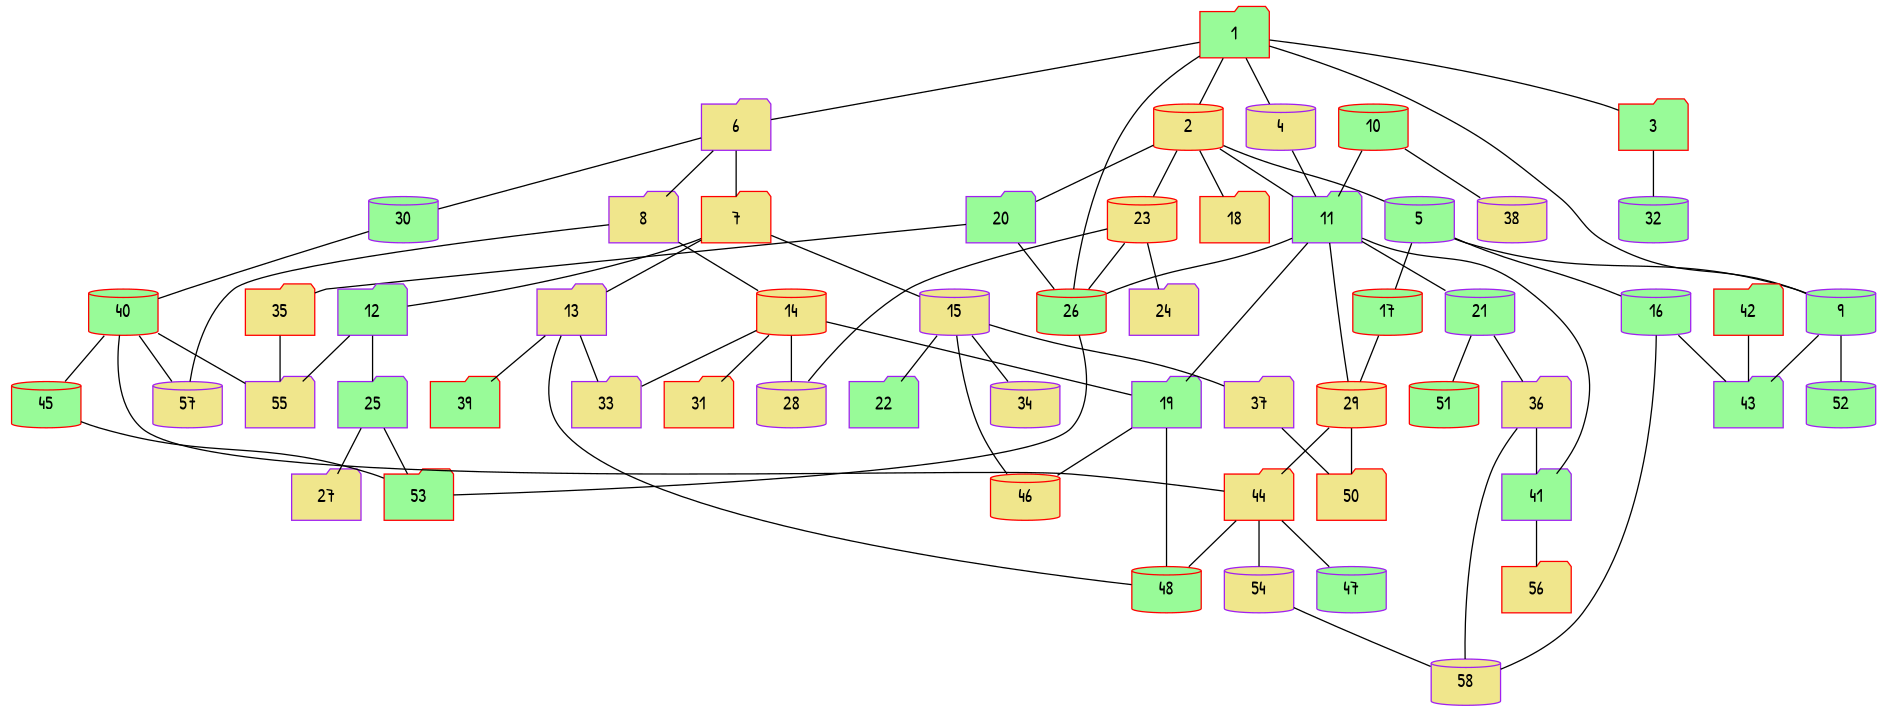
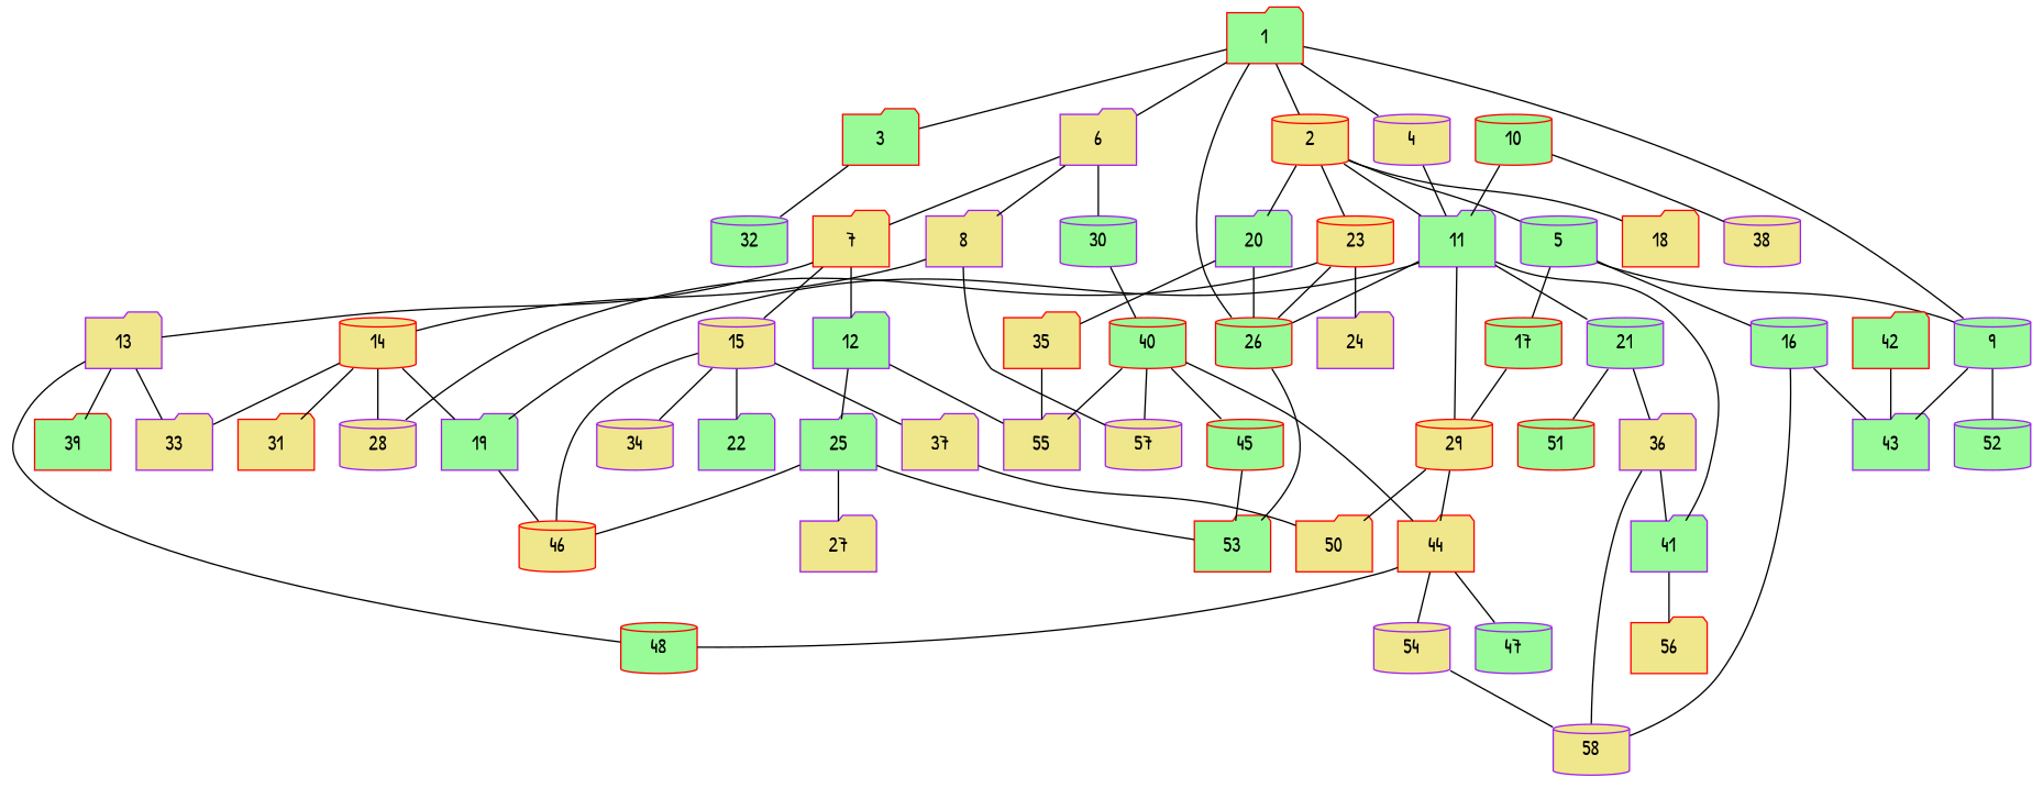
  graph {
    fontname="Patrick Hand"
    node [color=purple fillcolor=khaki fontname="Patrick Hand" shape=folder style=filled]
    edge [fontname="Patrick Hand" weight=1.0]
    1 [color=red fillcolor=palegreen]
    2 [color=red shape=cylinder]
    3 [color=red fillcolor=palegreen]
    4 [shape=cylinder]
    6
    9 [fillcolor=palegreen shape=cylinder]
    26 [color=red fillcolor=palegreen shape=cylinder]
    5 [fillcolor=palegreen shape=cylinder]
    11 [fillcolor=palegreen]
    18 [color=red]
    20 [fillcolor=palegreen]
    23 [color=red shape=cylinder]
    32 [fillcolor=palegreen shape=cylinder]
    7 [color=red]
    8
    30 [fillcolor=palegreen shape=cylinder]
    43 [fillcolor=palegreen]
    52 [fillcolor=palegreen shape=cylinder]
    10 [color=red fillcolor=palegreen shape=cylinder]
    38 [shape=cylinder]
    53 [color=red fillcolor=palegreen]
    16 [fillcolor=palegreen shape=cylinder]
    17 [color=red fillcolor=palegreen shape=cylinder]
    19 [fillcolor=palegreen]
    21 [fillcolor=palegreen shape=cylinder]
    29 [color=red shape=cylinder]
    41 [fillcolor=palegreen]
    35 [color=red]
    28 [shape=cylinder]
    24
    58 [shape=cylinder]
    12 [fillcolor=palegreen]
    13
    15 [shape=cylinder]
    14 [color=red shape=cylinder]
    57 [shape=cylinder]
    40 [color=red fillcolor=palegreen shape=cylinder]
    25 [fillcolor=palegreen]
    55
    33
    39 [color=red fillcolor=palegreen]
    48 [color=red fillcolor=palegreen shape=cylinder]
    22 [fillcolor=palegreen]
    34 [shape=cylinder]
    37
    46 [color=red shape=cylinder]
    31 [color=red]
    36
    51 [color=red fillcolor=palegreen shape=cylinder]
    44 [color=red]
    50 [color=red]
    56 [color=red]
    27
    42 [color=red fillcolor=palegreen]
    47 [fillcolor=palegreen shape=cylinder]
    54 [shape=cylinder]
    45 [color=red fillcolor=palegreen shape=cylinder]
    1 -- 2
    1 -- 3
    1 -- 4 [weight=2.0]
    1 -- 6 [weight=2.0]
    1 -- 9
    1 -- 26
    2 -- 5
    2 -- 11
    2 -- 18
    2 -- 20
    2 -- 23
    3 -- 32
    4 -- 11
    6 -- 7
    6 -- 8
    6 -- 30
    9 -- 43
    9 -- 52
    26 -- 53
    5 -- 9
    5 -- 16
    5 -- 17
    11 -- 26
    11 -- 19
    11 -- 21 [weight=2.0]
    11 -- 29
    11 -- 41
    20 -- 26
    20 -- 35
    23 -- 26
    23 -- 28
    23 -- 24 [weight=2.0]
    7 -- 12
    7 -- 13
    7 -- 15
    8 -- 14
    8 -- 57
    30 -- 40
    10 -- 11 [weight=2.0]
    10 -- 38
    16 -- 43
    16 -- 58
    17 -- 29
-   19 -- 48
    19 -- 46
    21 -- 36
    21 -- 51
    29 -- 44
    29 -- 50
    41 -- 56
    35 -- 55 [weight=4.0]
    12 -- 25
    12 -- 55
    13 -- 33
    13 -- 39
    13 -- 48
    15 -- 22
    15 -- 34
    15 -- 37
    15 -- 46
    14 -- 19
    14 -- 28 [weight=4.0]
    14 -- 33
    14 -- 31
    40 -- 57
    40 -- 55
    40 -- 44
    40 -- 45 [weight=2.0]
    25 -- 53
+   25 -- 46
    25 -- 27
    37 -- 50
    36 -- 41 [weight=3.0]
    36 -- 58
    44 -- 48
    44 -- 47
    44 -- 54
    42 -- 43
    54 -- 58
    45 -- 53
  }
